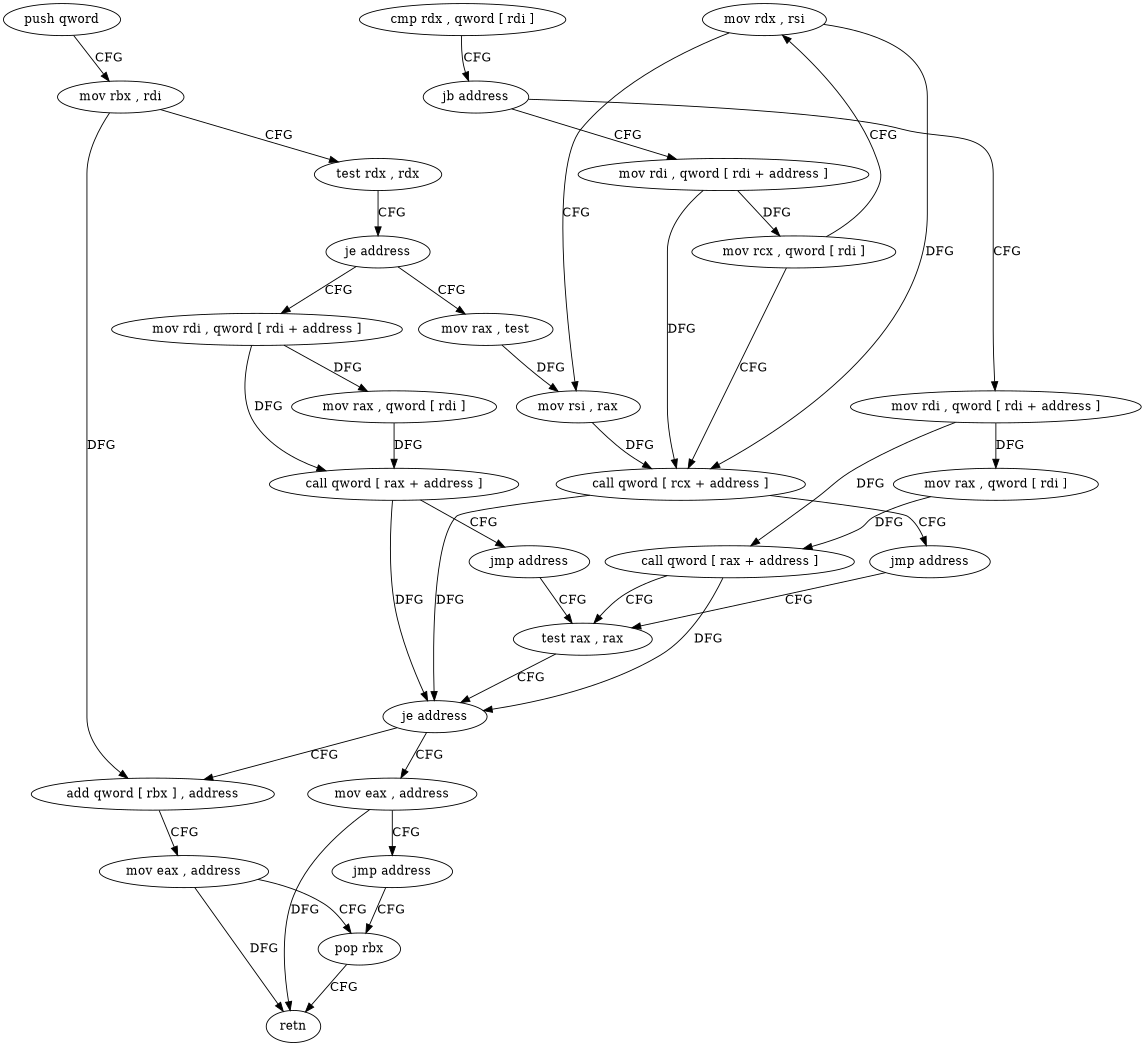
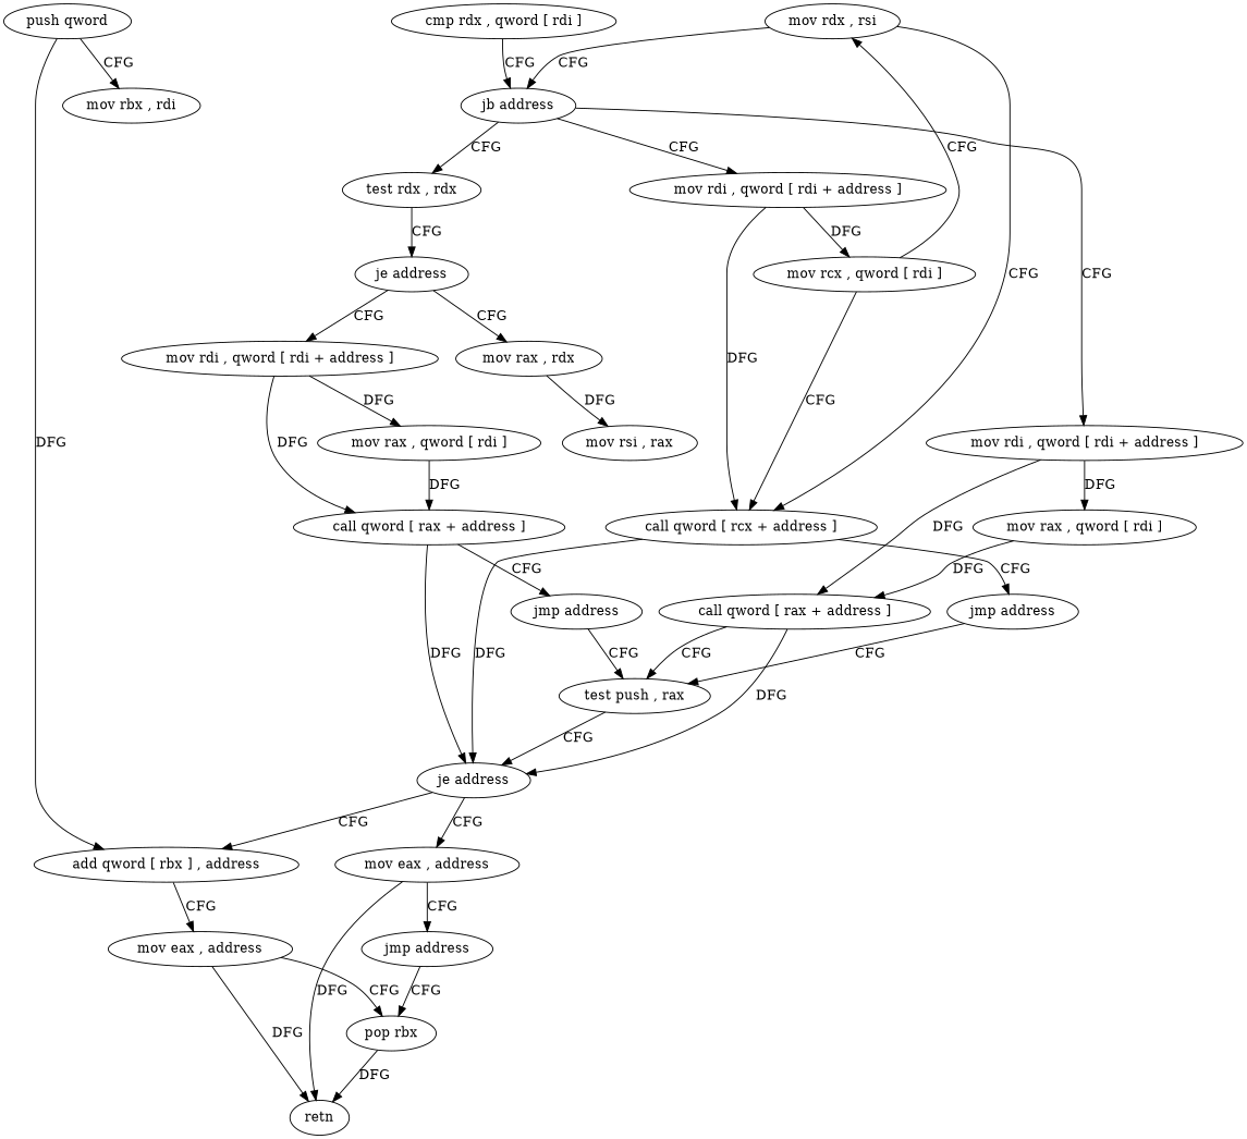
  digraph {
    n1 [label="push qword"]
    n2 [label="mov rbx , rdi"]
    n3 [label="test rdx , rdx"]
    n4 [label="add qword [ rbx ] , address"]
    n5 [label="je address"]
    n6 [label="mov eax , address"]
    n7 [label="mov rdi , qword [ rdi + address ]"]
-   n8 [label="mov rax , test"]
+   n8 [label="mov rax , rdx"]
    n9 [label="mov rax , qword [ rdi ]"]
    n10 [label="call qword [ rax + address ]"]
    n11 [label="mov rsi , rax"]
    n12 [label="jmp address"]
    n13 [label="je address"]
    n14 [label="cmp rdx , qword [ rdi ]"]
    n15 [label="jb address"]
    n16 [label="call qword [ rcx + address ]"]
-   n17 [label="test rax , rax"]
+   n17 [label="test push , rax"]
    n18 [label="mov eax , address"]
    n19 [label="mov rdi , qword [ rdi + address ]"]
    n20 [label="mov rdi , qword [ rdi + address ]"]
    n21 [label="mov rcx , qword [ rdi ]"]
    n22 [label="mov rax , qword [ rdi ]"]
    n23 [label="call qword [ rax + address ]"]
    n24 [label="mov rdx , rsi"]
    n25 [label="jmp address"]
    n26 [label="jmp address"]
    n27 [label=retn]
    n28 [label="pop rbx"]
    n1 -> n2 [label=CFG]
-   n2 -> n3 [label=CFG]
-   n2 -> n4 [label=DFG]
+   n15 -> n3 [label=CFG]
+   n1 -> n4 [label=DFG]
    n3 -> n5 [label=CFG]
    n4 -> n6 [label=CFG]
    n5 -> n7 [label=CFG]
    n5 -> n8 [label=CFG]
    n6 -> n27 [label=DFG]
    n6 -> n28 [label=CFG]
    n7 -> n9 [label=DFG]
    n7 -> n10 [label=DFG]
    n8 -> n11 [label=DFG]
    n9 -> n10 [label=DFG]
    n10 -> n12 [label=CFG]
    n10 -> n13 [label=DFG]
-   n11 -> n16 [label=DFG]
    n12 -> n17 [label=CFG]
    n13 -> n4 [label=CFG]
    n13 -> n18 [label=CFG]
    n14 -> n15 [label=CFG]
    n15 -> n19 [label=CFG]
    n15 -> n20 [label=CFG]
    n16 -> n13 [label=DFG]
    n16 -> n25 [label=CFG]
    n17 -> n13 [label=CFG]
    n18 -> n26 [label=CFG]
    n18 -> n27 [label=DFG]
    n19 -> n16 [label=DFG]
    n19 -> n21 [label=DFG]
    n20 -> n22 [label=DFG]
    n20 -> n23 [label=DFG]
    n21 -> n16 [label=CFG]
    n21 -> n24 [label=CFG]
    n22 -> n23 [label=DFG]
    n23 -> n13 [label=DFG]
    n23 -> n17 [label=CFG]
-   n24 -> n11 [label=CFG]
-   n24 -> n16 [label=DFG]
+   n24 -> n15 [label=CFG]
+   n24 -> n16 [label=CFG]
    n25 -> n17 [label=CFG]
    n26 -> n28 [label=CFG]
-   n28 -> n27 [label=CFG]
+   n28 -> n27 [label=DFG]
  }
